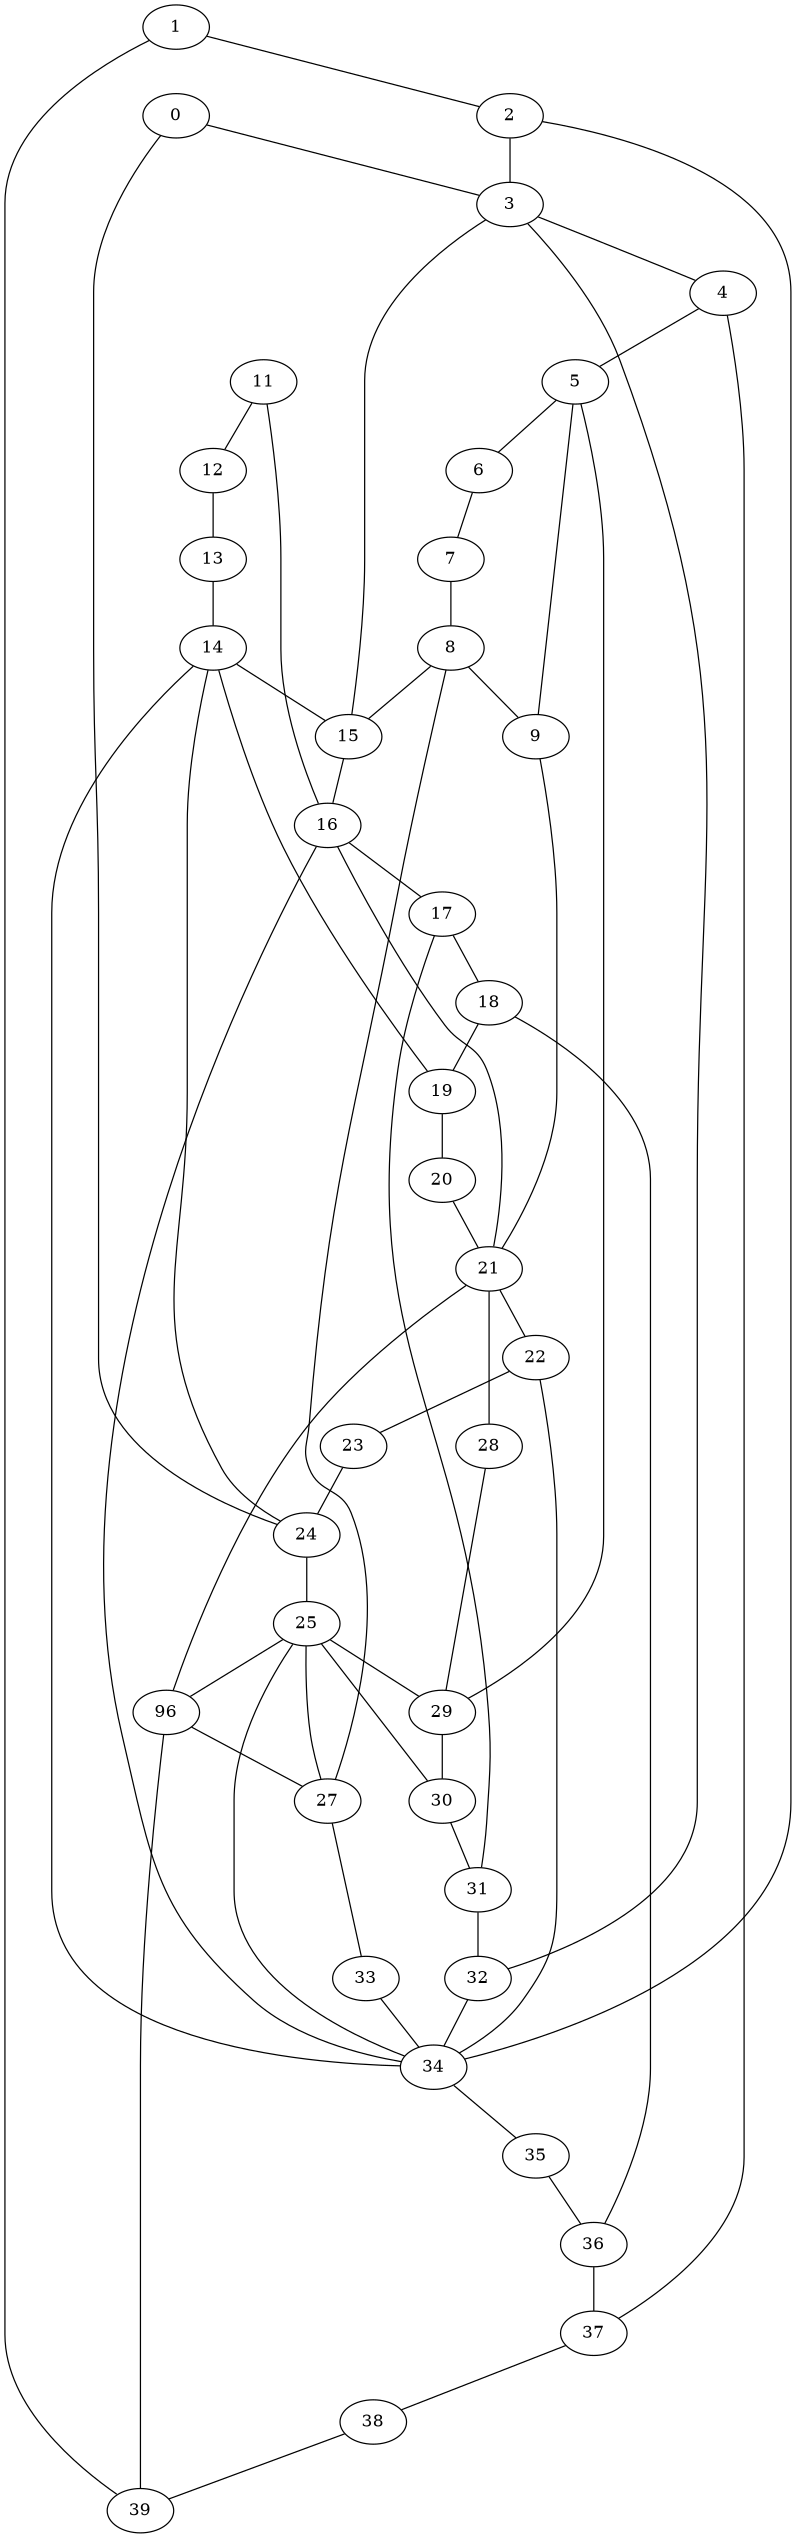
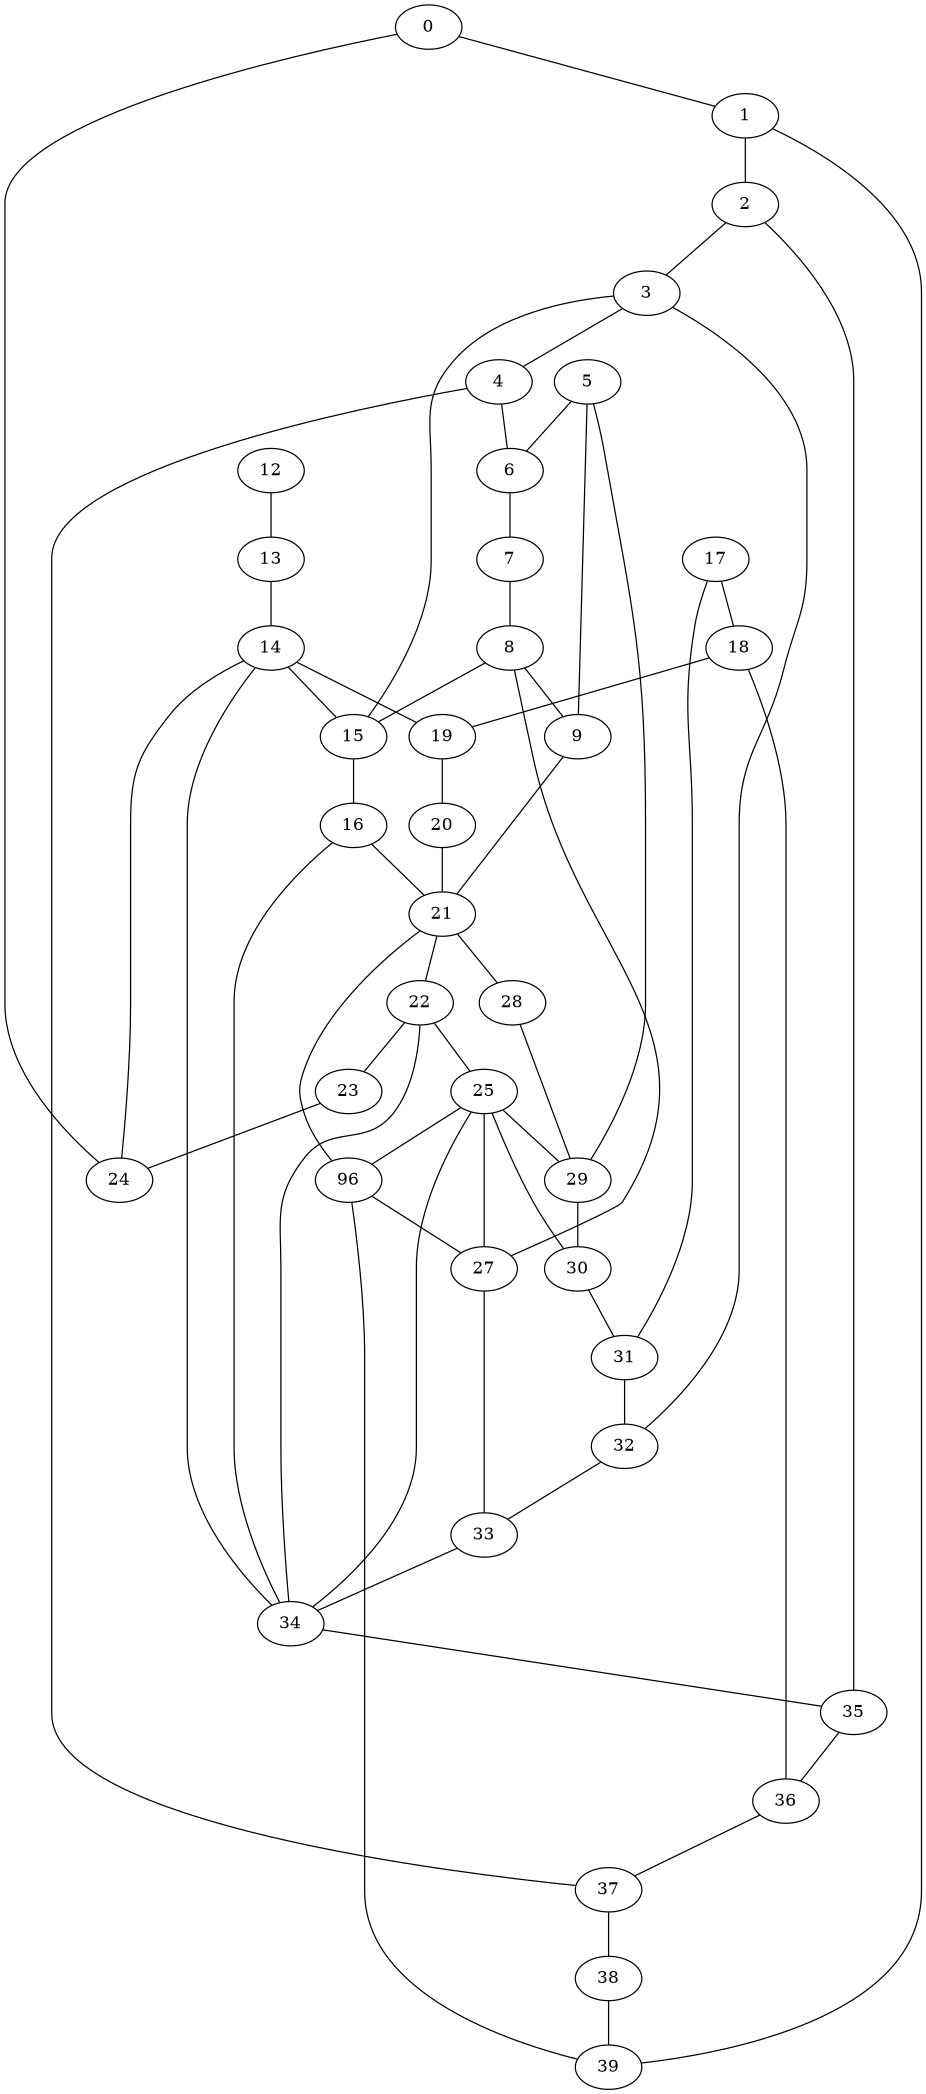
  graph {
    0
    1
    24
    2
    39
    25
    3
    35
    29
    30
    34
    27
    n13 [label=96]
    4
    15
    32
    36
    5
    37
    16
    33
    6
    9
    38
    21
    17
    7
    8
    28
    22
    31
-   11
    12
    23
    13
    14
    18
    19
    20
-   0 -- 3
+   0 -- 1
    0 -- 24
    1 -- 2
    1 -- 39
-   24 -- 25
+   22 -- 25
    2 -- 3
-   2 -- 34
+   2 -- 35
    25 -- 29
    25 -- 30
    25 -- 34
    25 -- 27
    25 -- n13
    3 -- 4
    3 -- 15
    3 -- 32
    35 -- 36
    29 -- 30
    30 -- 31
    34 -- 35
    27 -- 33
    n13 -- 39
    n13 -- 27
-   4 -- 5
+   4 -- 6
    4 -- 37
    15 -- 16
-   32 -- 34
+   32 -- 33
    36 -- 37
    5 -- 29
    5 -- 6
    5 -- 9
    37 -- 38
    16 -- 34
    16 -- 21
-   16 -- 17
    33 -- 34
    6 -- 7
    9 -- 21
    38 -- 39
    21 -- n13
    21 -- 28
    21 -- 22
    17 -- 31
    17 -- 18
    7 -- 8
    8 -- 27
    8 -- 15
    8 -- 9
    28 -- 29
    22 -- 34
    22 -- 23
    31 -- 32
-   11 -- 16
-   11 -- 12
    12 -- 13
    23 -- 24
    13 -- 14
    14 -- 24
    14 -- 34
    14 -- 15
    14 -- 19
    18 -- 36
    18 -- 19
    19 -- 20
    20 -- 21
  }
